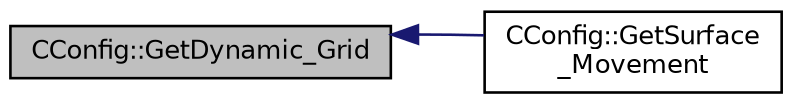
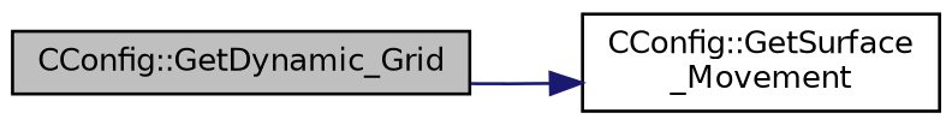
  digraph {
    rankdir=LR
    node [color=black fontname=Helvetica fontsize=10 shape=record style=filled]
    n1 [fillcolor=grey75 fontcolor=black height=0.2 label="CConfig::GetDynamic_Grid" width=0.4]
    n2 [fillcolor=white height=0.2 label="CConfig::GetSurface\l_Movement" width=0.4]
-   n2 -> n1 [color=midnightblue fontname=Helvetica fontsize=10 labelfontname=Helvetica labelfontsize=10 style=solid]
+   n1 -> n2 [color=midnightblue fontname=Helvetica fontsize=10 labelfontname=Helvetica labelfontsize=10 style=solid]
  }
